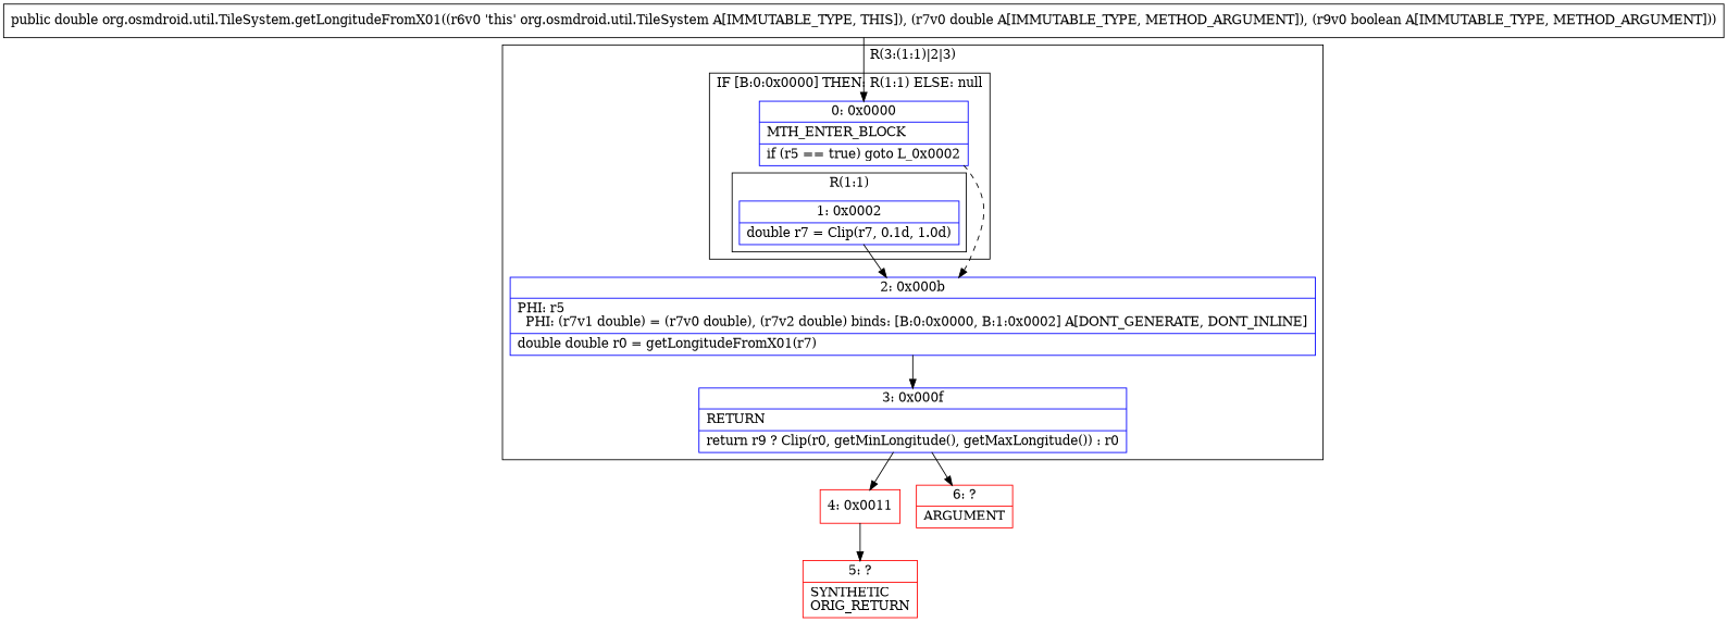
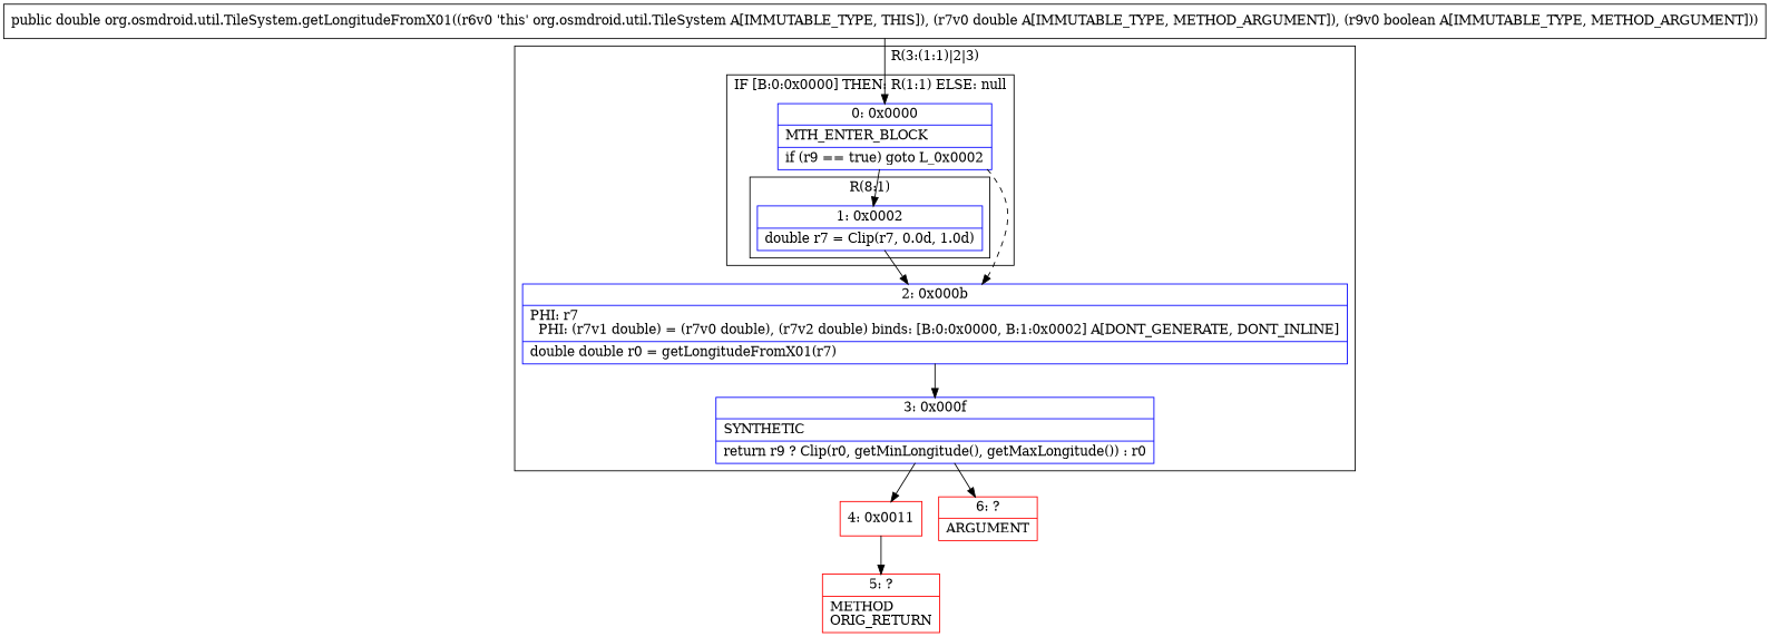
  digraph {
    node [color=blue shape=record]
-   n1 [label="{1\:\ 0x0002|double r7 = Clip(r7, 0.1d, 1.0d)\l}"]
-   n2 [label="{0\:\ 0x0000|MTH_ENTER_BLOCK\l|if (r5 == true) goto L_0x0002\l}"]
-   n3 [label="{2\:\ 0x000b|PHI: r5 \l  PHI: (r7v1 double) = (r7v0 double), (r7v2 double) binds: [B:0:0x0000, B:1:0x0002] A[DONT_GENERATE, DONT_INLINE]\l|double double r0 = getLongitudeFromX01(r7)\l}"]
-   n4 [label="{3\:\ 0x000f|RETURN\l|return r9 ? Clip(r0, getMinLongitude(), getMaxLongitude()) : r0\l}"]
+   n1 [label="{1\:\ 0x0002|double r7 = Clip(r7, 0.0d, 1.0d)\l}"]
+   n2 [label="{0\:\ 0x0000|MTH_ENTER_BLOCK\l|if (r9 == true) goto L_0x0002\l}"]
+   n3 [label="{2\:\ 0x000b|PHI: r7 \l  PHI: (r7v1 double) = (r7v0 double), (r7v2 double) binds: [B:0:0x0000, B:1:0x0002] A[DONT_GENERATE, DONT_INLINE]\l|double double r0 = getLongitudeFromX01(r7)\l}"]
+   n4 [label="{3\:\ 0x000f|SYNTHETIC\l|return r9 ? Clip(r0, getMinLongitude(), getMaxLongitude()) : r0\l}"]
    n5 [color=red label="{4\:\ 0x0011}"]
    n6 [color=red label="{6\:\ ?|ARGUMENT\l}"]
-   n7 [color=red label="{5\:\ ?|SYNTHETIC\lORIG_RETURN\l}"]
+   n7 [color=red label="{5\:\ ?|METHOD\lORIG_RETURN\l}"]
    n8 [label="{public double org.osmdroid.util.TileSystem.getLongitudeFromX01((r6v0 'this' org.osmdroid.util.TileSystem A[IMMUTABLE_TYPE, THIS]), (r7v0 double A[IMMUTABLE_TYPE, METHOD_ARGUMENT]), (r9v0 boolean A[IMMUTABLE_TYPE, METHOD_ARGUMENT])) }" color=""]
    subgraph cluster_1 {
      label="R(3:(1:1)|2|3)"
      n3
      n4
      subgraph cluster_2 {
        label="IF [B:0:0x0000] THEN: R(1:1) ELSE: null"
        n2
        subgraph cluster_3 {
-         label="R(1:1)"
+         label="R(8:1)"
          n1
        }
      }
    }
    n1 -> n3
+   n2 -> n1
    n2 -> n3 [style=dashed]
    n3 -> n4
    n4 -> n5
    n4 -> n6
    n5 -> n7
    n8 -> n2
  }
